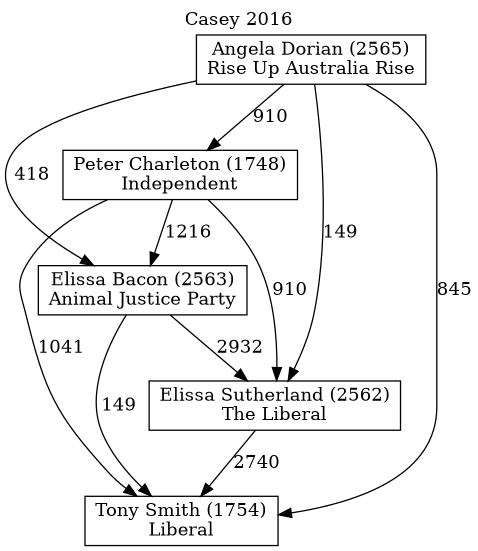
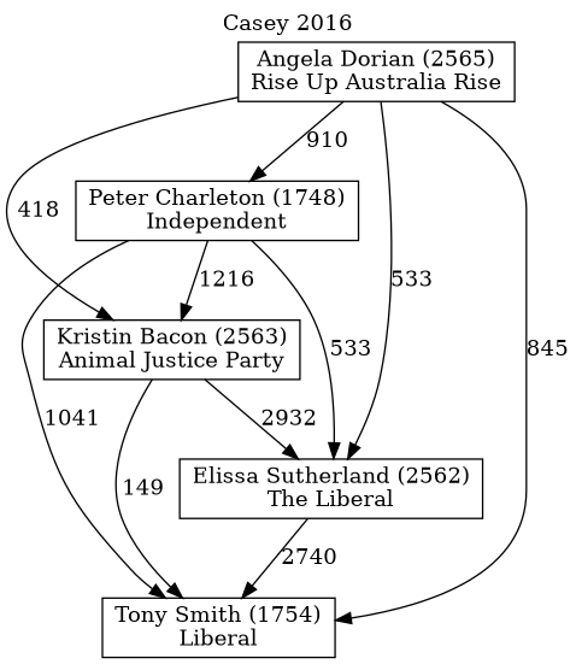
  digraph {
    label="Casey 2016"
    labelloc=t
    mclimit=10
    node [shape=box]
    n1 [label="Tony Smith (1754)\nLiberal"]
    n2 [label="Elissa Sutherland (2562)\nThe Liberal"]
-   n3 [label="Elissa Bacon (2563)\nAnimal Justice Party"]
+   n3 [label="Kristin Bacon (2563)\nAnimal Justice Party"]
    n4 [label="Peter Charleton (1748)\nIndependent"]
    n5 [label="Angela Dorian (2565)\nRise Up Australia Rise"]
    n2 -> n1 [label=2740]
    n3 -> n1 [label=149]
    n3 -> n2 [label=2932]
    n4 -> n1 [label=1041]
-   n4 -> n2 [label=910]
+   n4 -> n2 [label=533]
    n4 -> n3 [label=1216]
    n5 -> n1 [label=845]
-   n5 -> n2 [label=149]
+   n5 -> n2 [label=533]
    n5 -> n3 [label=418]
    n5 -> n4 [label=910]
  }
